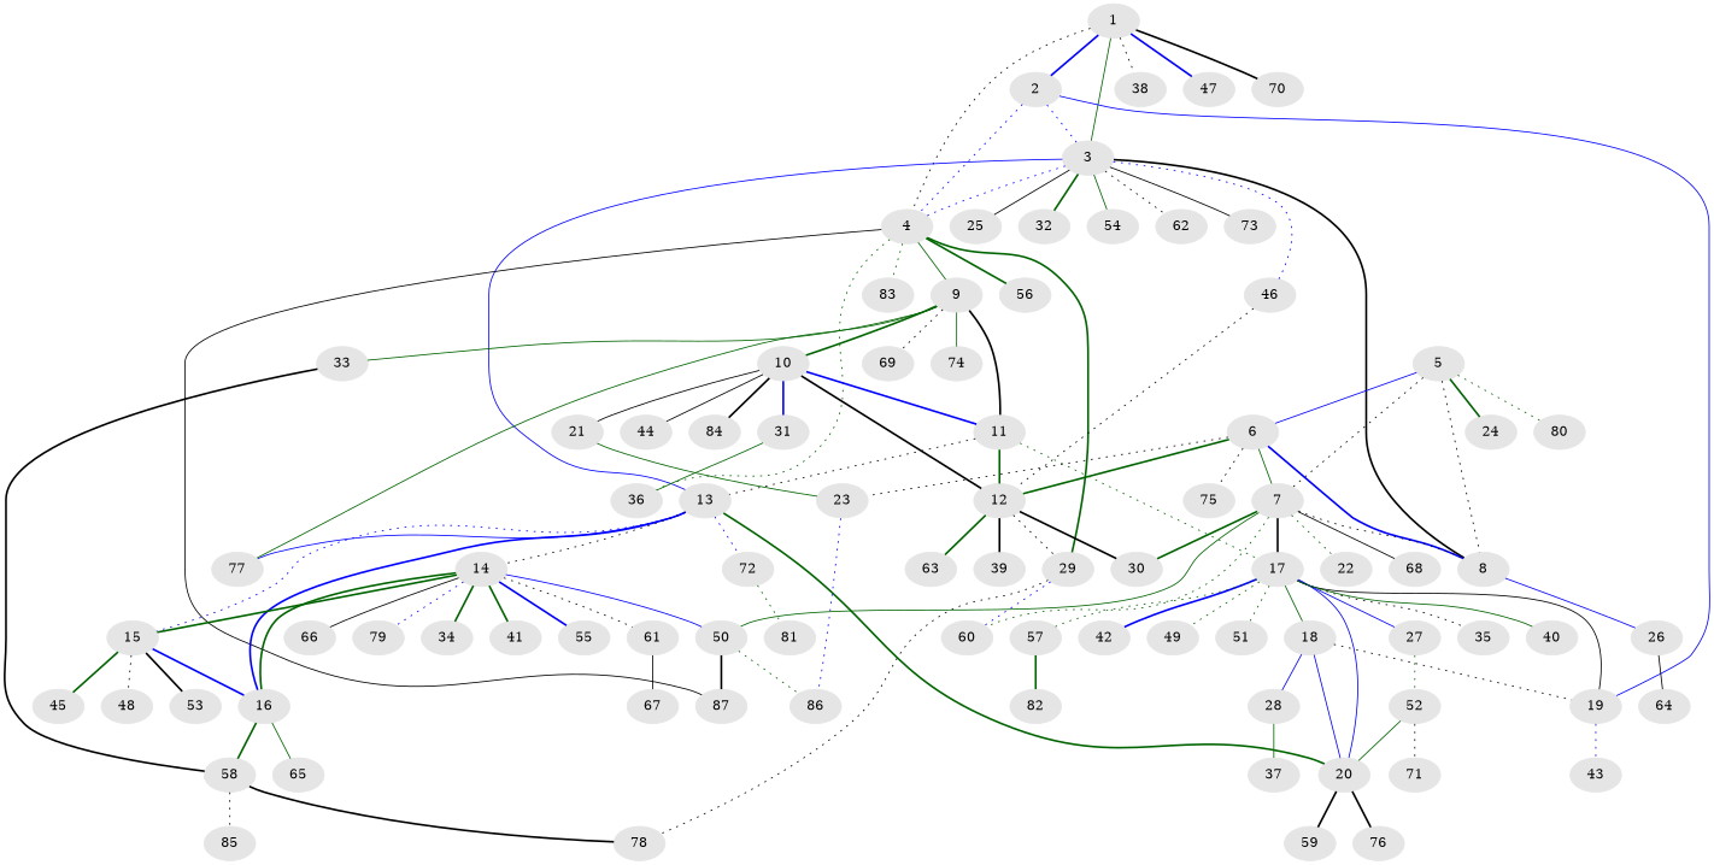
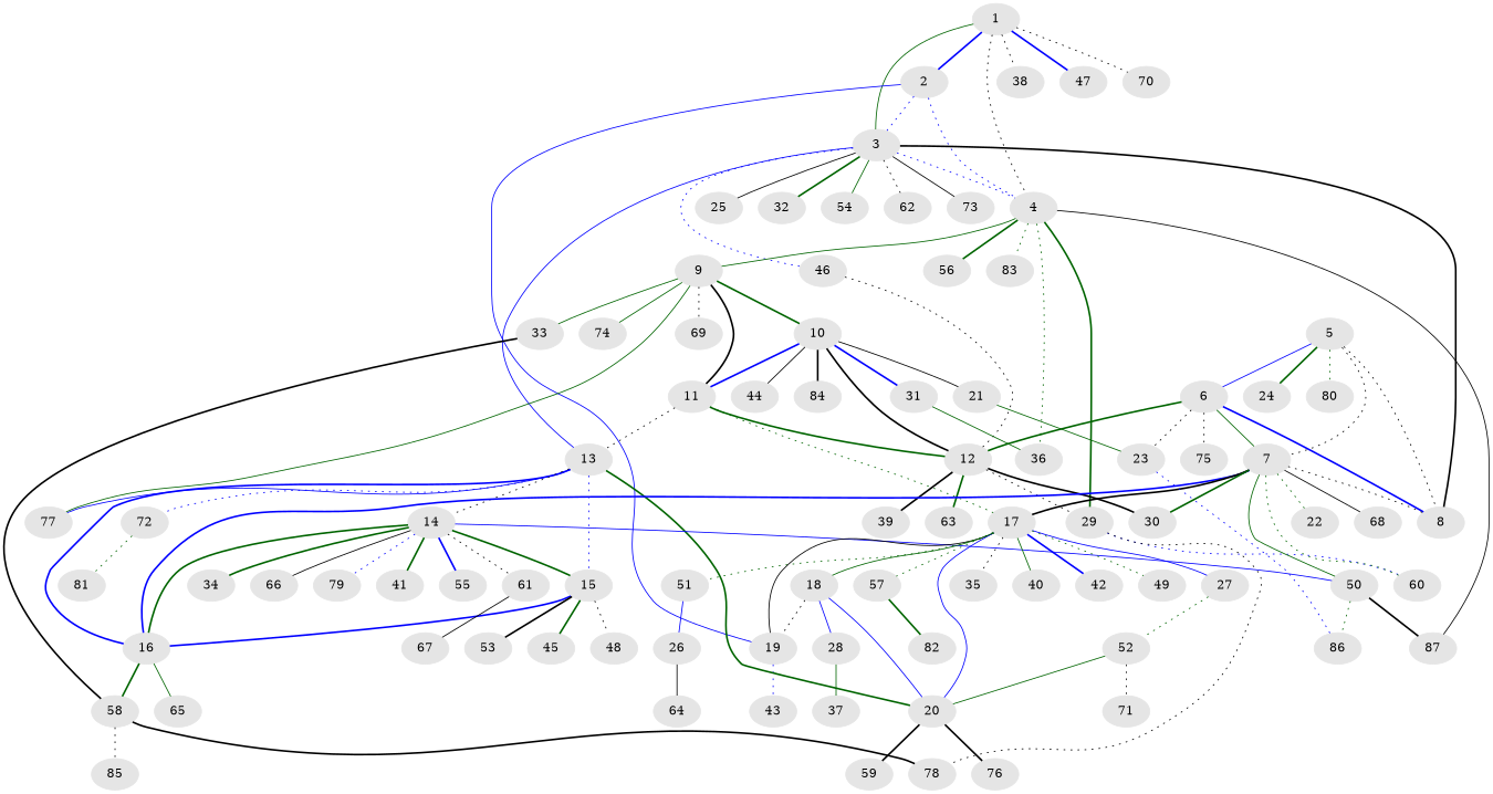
  graph {
    node [color=gray90 style=filled]
    edge [color=darkgreen style=dotted]
    1
    2
    3
    4
    38
    47
    70
    19
    8
    13
    25
    32
    46
    54
    62
    73
    9
    29
    36
    56
    83
    87
    43
    26
    16
    77
    14
    15
    20
    72
    12
    10
    11
    33
    69
    74
    60
    78
    5
    6
    7
    24
    80
    23
    75
    17
    22
    30
    50
    68
    39
    63
    86
    58
    65
    18
    27
    35
    40
    42
    49
    51
    57
    64
    21
    31
    44
    84
    34
    41
    55
    61
    66
    79
    45
    48
    53
    59
    76
    81
    67
    85
    28
    52
    82
    37
    71
    1 -- 2 [color=blue style=bold]
    1 -- 3 [style=solid]
    1 -- 4 [color=black]
    1 -- 38 [color=black]
    1 -- 47 [color=blue style=bold]
-   1 -- 70 [color=black style=bold]
+   1 -- 70 [color=black]
    2 -- 3 [color=blue]
    2 -- 4 [color=blue]
    2 -- 19 [color=blue style=solid]
    3 -- 4 [color=blue]
    3 -- 8 [color=black style=bold]
    3 -- 13 [color=blue style=solid]
    3 -- 25 [color=black style=solid]
    3 -- 32 [style=bold]
    3 -- 46 [color=blue]
    3 -- 54 [style=solid]
    3 -- 62 [color=black]
    3 -- 73 [color=black style=solid]
    4 -- 9 [style=solid]
    4 -- 29 [style=bold]
    4 -- 36
    4 -- 56 [style=bold]
    4 -- 83
    4 -- 87 [color=black style=solid]
    19 -- 43 [color=blue]
-   8 -- 26 [color=blue style=solid]
+   51 -- 26 [color=blue style=solid]
    13 -- 16 [color=blue style=bold]
    13 -- 77 [color=blue style=solid]
    13 -- 14 [color=black]
    13 -- 15 [color=blue]
    13 -- 20 [style=bold]
    13 -- 72 [color=blue]
    46 -- 12 [color=black]
    9 -- 77 [style=solid]
    9 -- 10 [style=bold]
    9 -- 11 [color=black style=bold]
    9 -- 33 [style=solid]
    9 -- 69 [color=black]
    9 -- 74 [style=solid]
    29 -- 60 [color=blue]
    29 -- 78 [color=black]
    26 -- 64 [color=black style=solid]
    16 -- 58 [style=bold]
    16 -- 65 [style=solid]
    14 -- 16 [style=bold]
    14 -- 15 [style=bold]
    14 -- 50 [color=blue style=solid]
    14 -- 34 [style=bold]
    14 -- 41 [style=bold]
    14 -- 55 [color=blue style=bold]
    14 -- 61 [color=black]
    14 -- 66 [color=black style=solid]
    14 -- 79 [color=blue]
    15 -- 16 [color=blue style=bold]
    15 -- 45 [style=bold]
    15 -- 48 [color=black]
    15 -- 53 [color=black style=bold]
    20 -- 59 [color=black style=bold]
    20 -- 76 [color=black style=bold]
    72 -- 81
    12 -- 29 [color=black]
    12 -- 30 [color=black style=bold]
    12 -- 39 [color=black style=bold]
    12 -- 63 [style=bold]
    10 -- 12 [color=black style=bold]
    10 -- 11 [color=blue style=bold]
    10 -- 21 [color=black style=solid]
    10 -- 31 [color=blue style=bold]
    10 -- 44 [color=black style=solid]
    10 -- 84 [color=black style=bold]
    11 -- 13 [color=black]
    11 -- 12 [style=bold]
    11 -- 17
    33 -- 58 [color=black style=bold]
    5 -- 8 [color=black]
    5 -- 6 [color=blue style=solid]
    5 -- 7 [color=black]
    5 -- 24 [style=bold]
    5 -- 80
    6 -- 8 [color=blue style=bold]
    6 -- 12 [style=bold]
    6 -- 7 [style=solid]
    6 -- 23 [color=black]
    6 -- 75 [color=black]
    7 -- 8 [color=black]
+   7 -- 16 [color=blue style=bold]
    7 -- 60
    7 -- 17 [color=black style=bold]
    7 -- 22
    7 -- 30 [style=bold]
    7 -- 50 [style=solid]
    7 -- 68 [color=black style=solid]
    23 -- 86 [color=blue]
    17 -- 19 [color=black style=solid]
    17 -- 20 [color=blue style=solid]
    17 -- 18 [style=solid]
    17 -- 27 [color=blue style=solid]
    17 -- 35 [color=black]
    17 -- 40 [style=solid]
    17 -- 42 [color=blue style=bold]
    17 -- 49
    17 -- 51
    17 -- 57
    50 -- 87 [color=black style=bold]
    50 -- 86
    58 -- 78 [color=black style=bold]
    58 -- 85 [color=black]
    18 -- 19 [color=black]
    18 -- 20 [color=blue style=solid]
    18 -- 28 [color=blue style=solid]
    27 -- 52
    57 -- 82 [style=bold]
    21 -- 23 [style=solid]
    31 -- 36 [style=solid]
    61 -- 67 [color=black style=solid]
    28 -- 37 [style=solid]
    52 -- 20 [style=solid]
    52 -- 71 [color=black]
  }
